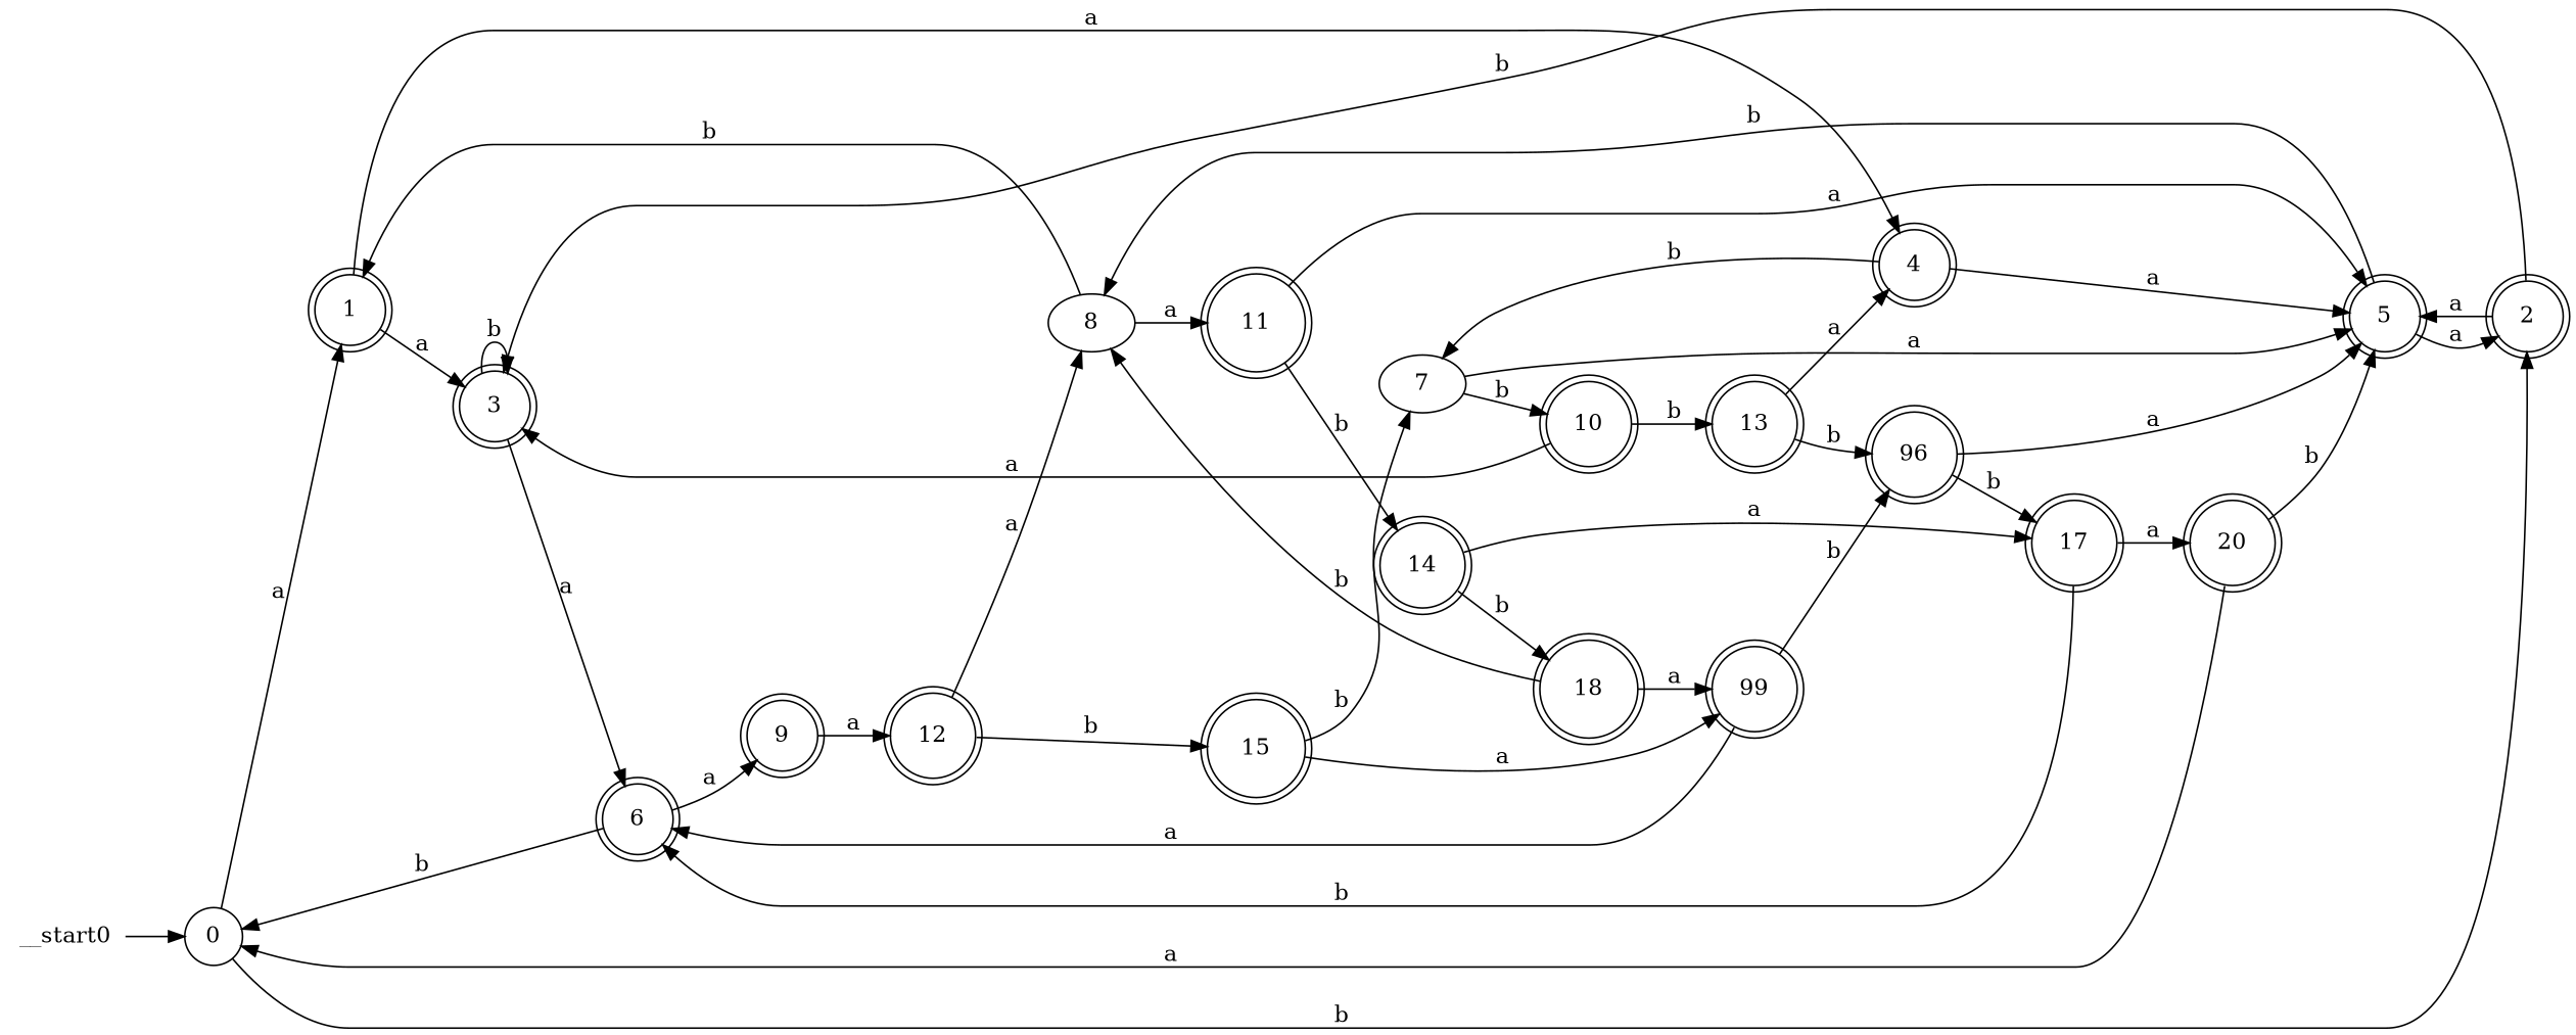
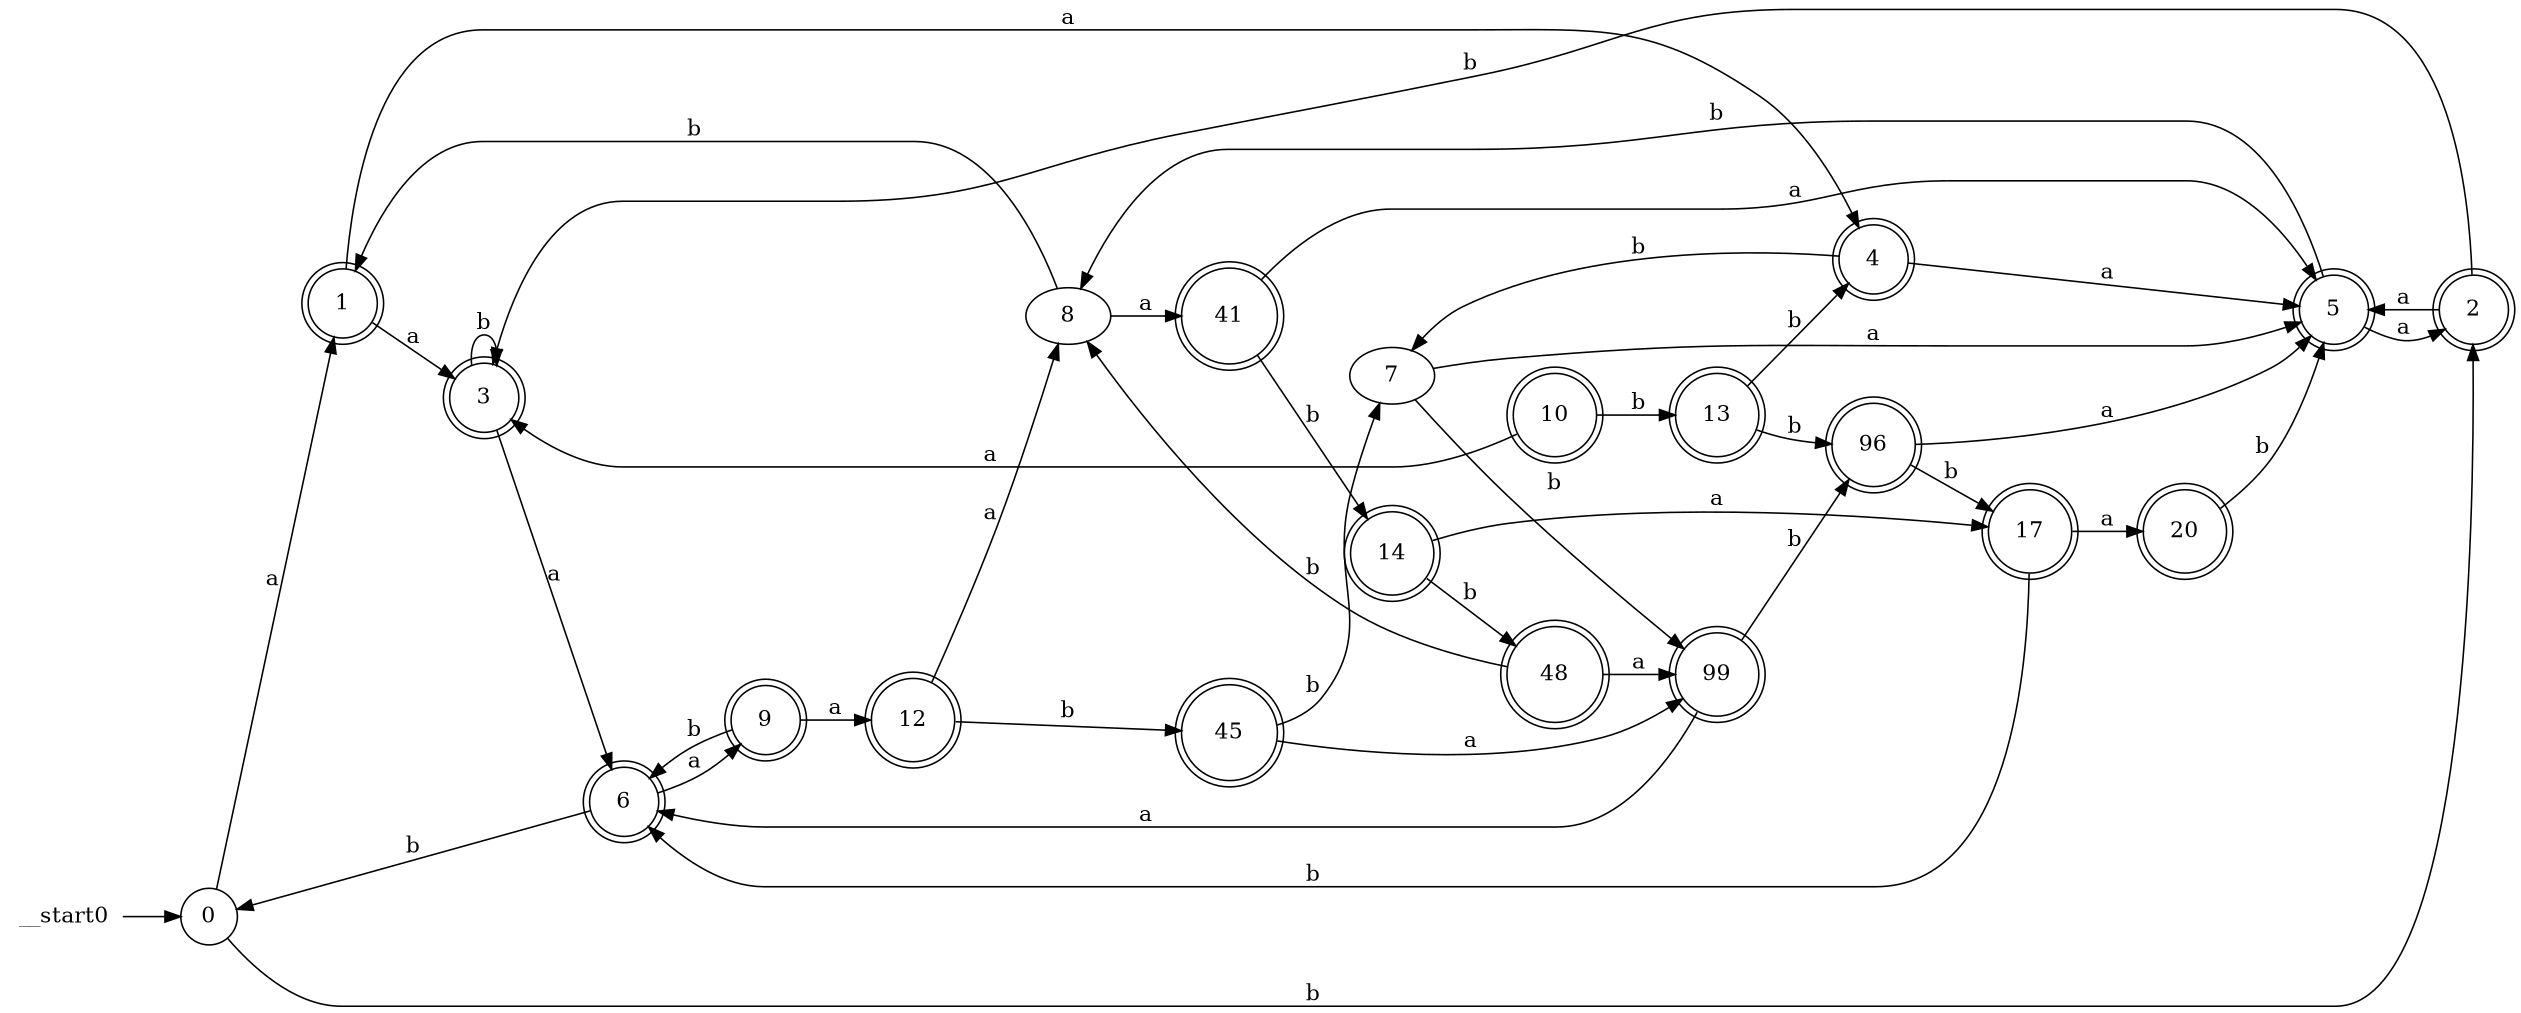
  digraph {
    rankdir=LR
    node [shape=doublecircle]
    __start0 [shape=none]
    0 [shape=circle]
    1
    2
    3
    4
    5
    6
    7 [shape=""]
    8 [shape=""]
    9
    10
-   11
+   11 [label=41]
    12
    13
    14
-   15
+   15 [label=45]
    n18 [label=96]
    17
-   18
+   18 [label=48]
    n21 [label=99]
    20
    __start0 -> 0
    0 -> 1 [label=a]
    0 -> 2 [label=b]
    1 -> 3 [label=a]
    1 -> 4 [label=a]
    2 -> 3 [label=b]
    2 -> 5 [label=a]
    3 -> 3 [label=b]
    3 -> 6 [label=a]
    4 -> 5 [label=a]
    4 -> 7 [label=b]
    5 -> 2 [label=a]
    5 -> 8 [label=b]
    6 -> 0 [label=b]
    6 -> 9 [label=a]
    7 -> 5 [label=a]
-   7 -> 10 [label=b]
+   7 -> n21 [label=b]
    8 -> 1 [label=b]
    8 -> 11 [label=a]
+   9 -> 6 [label=b]
    9 -> 12 [label=a]
    10 -> 3 [label=a]
    10 -> 13 [label=b]
    11 -> 5 [label=a]
    11 -> 14 [label=b]
    12 -> 8 [label=a]
    12 -> 15 [label=b]
-   13 -> 4 [label=a]
+   13 -> 4 [label=b]
    13 -> n18 [label=b]
    14 -> 17 [label=a]
    14 -> 18 [label=b]
    15 -> 7 [label=b]
    15 -> n21 [label=a]
    n18 -> 5 [label=a]
    n18 -> 17 [label=b]
    17 -> 6 [label=b]
    17 -> 20 [label=a]
    18 -> 8 [label=b]
    18 -> n21 [label=a]
    n21 -> 6 [label=a]
    n21 -> n18 [label=b]
-   20 -> 0 [label=a]
    20 -> 5 [label=b]
  }
